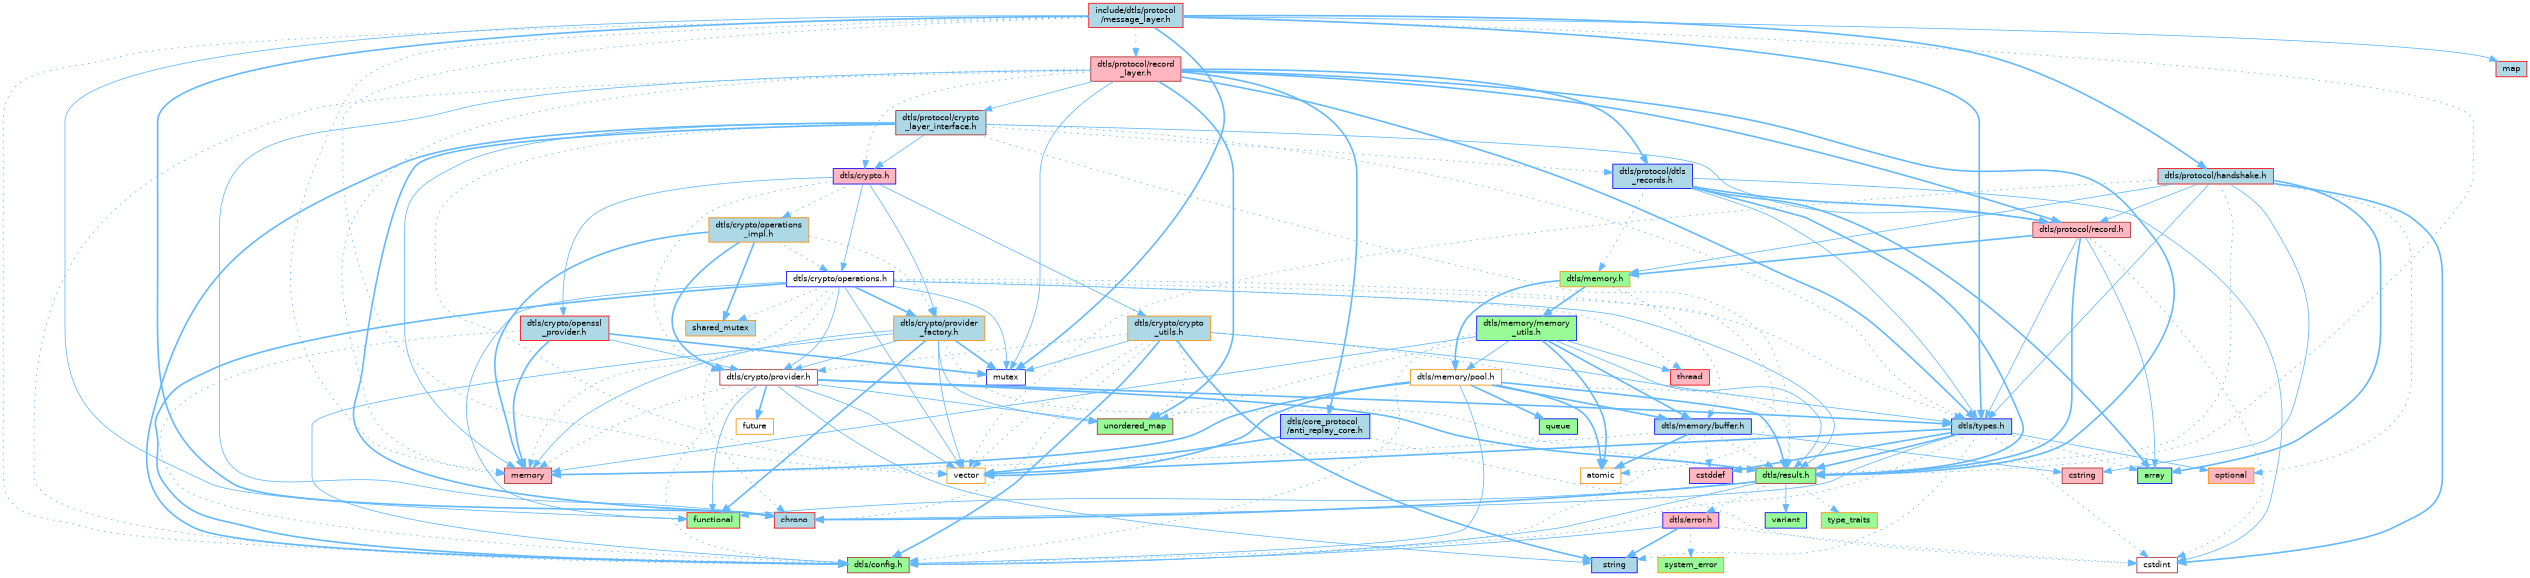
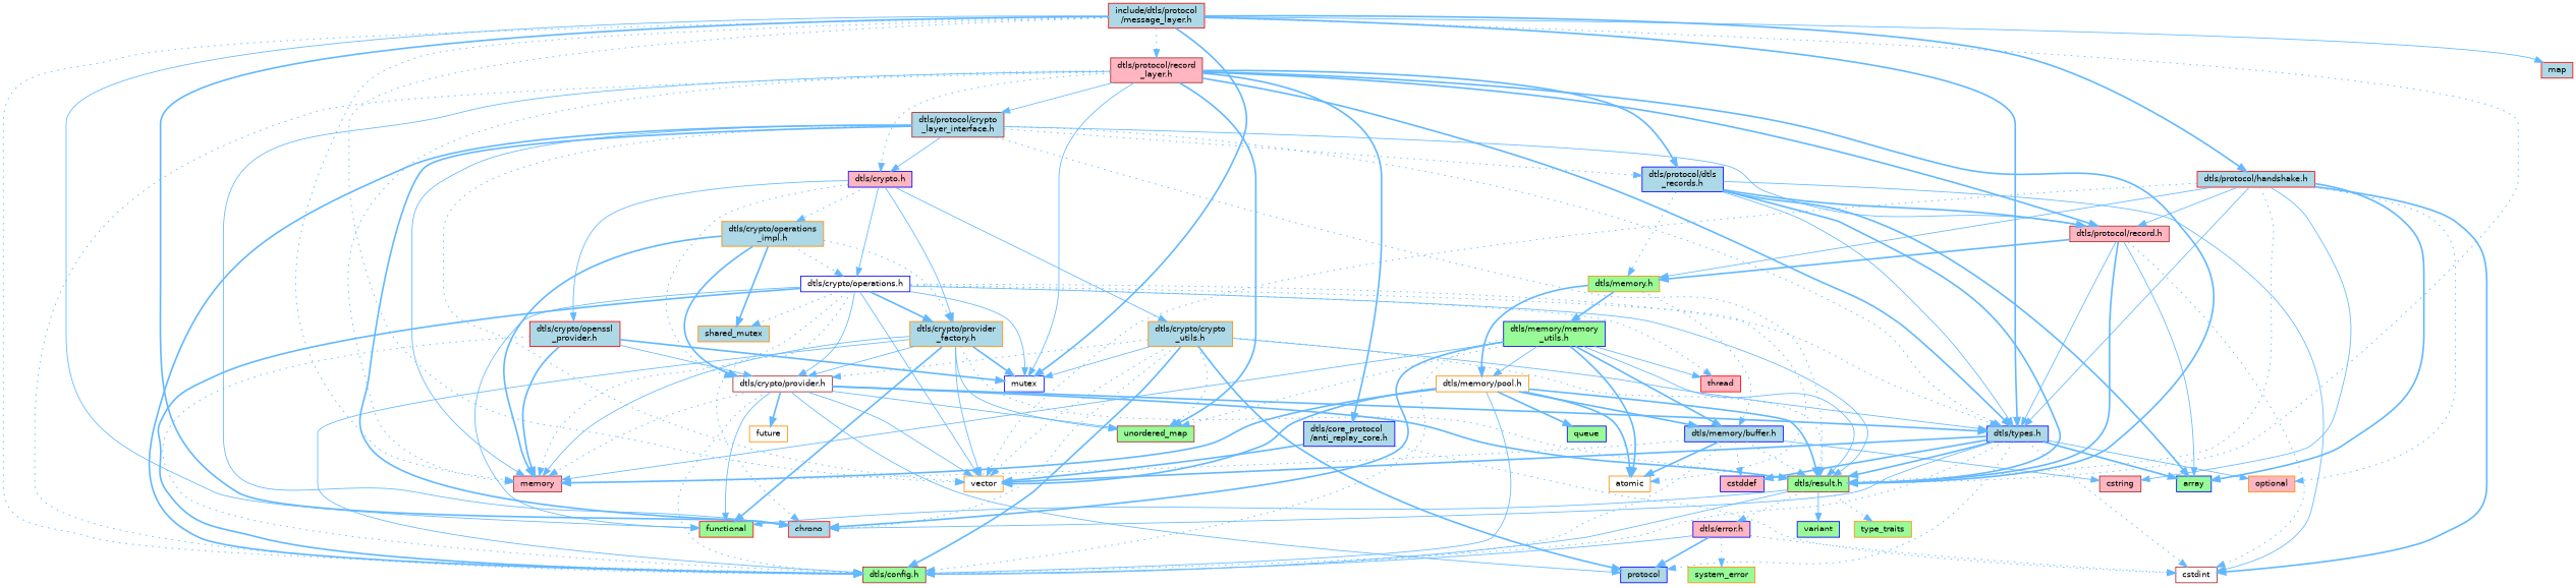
  digraph {
    node [color=blue fillcolor=lightblue fontname=Helvetica fontsize=10 shape=box style=filled]
    edge [color=steelblue1 fontname=Helvetica fontsize=10 labelfontname=Helvetica labelfontsize=10 style=dotted]
    n1 [color=red fontcolor=black height=0.2 label="include/dtls/protocol\l/message_layer.h" width=0.4]
    n2 [color=brown fillcolor=palegreen height=0.2 label="dtls/config.h" width=0.4]
    n3 [height=0.2 label="dtls/types.h" width=0.4]
    n4 [color=brown fillcolor=palegreen height=0.2 label="dtls/result.h" width=0.4]
    n5 [color=red fillcolor=palegreen height=0.2 label=functional width=0.4]
    n6 [color=darkorange fillcolor=white height=0.2 label=vector width=0.4]
    n7 [color=red height=0.2 label=chrono width=0.4]
    n8 [color=red height=0.2 label="dtls/protocol/handshake.h" width=0.4]
    n9 [color=brown fillcolor=lightpink height=0.2 label=memory width=0.4]
    n10 [fillcolor=white height=0.2 label=mutex width=0.4]
    n11 [color=brown fillcolor=lightpink height=0.2 label="dtls/protocol/record\l_layer.h" width=0.4]
    n12 [color=red height=0.2 label=map width=0.4]
-   n13 [height=0.2 label=string width=0.4]
+   n13 [height=0.2 label=protocol width=0.4]
    n14 [color=brown fillcolor=white height=0.2 label=cstdint width=0.4]
    n15 [fillcolor=lightpink height=0.2 label=cstddef width=0.4]
    n16 [fillcolor=palegreen height=0.2 label=array width=0.4]
    n17 [color=darkorange fillcolor=lightpink height=0.2 label=optional width=0.4]
    n18 [fillcolor=lightpink height=0.2 label="dtls/error.h" width=0.4]
    n19 [fillcolor=palegreen height=0.2 label=variant width=0.4]
    n20 [color=darkorange fillcolor=palegreen height=0.2 label=type_traits width=0.4]
    n21 [color=darkorange fillcolor=palegreen height=0.2 label="dtls/memory.h" width=0.4]
    n22 [color=brown fillcolor=lightpink height=0.2 label=cstring width=0.4]
    n23 [color=brown fillcolor=lightpink height=0.2 label="dtls/protocol/record.h" width=0.4]
    n24 [color=brown fillcolor=palegreen height=0.2 label=unordered_map width=0.4]
    n25 [height=0.2 label="dtls/protocol/dtls\l_records.h" width=0.4]
    n26 [color=brown height=0.2 label="dtls/protocol/crypto\l_layer_interface.h" width=0.4]
    n27 [fillcolor=lightpink height=0.2 label="dtls/crypto.h" width=0.4]
    n28 [height=0.2 label="dtls/core_protocol\l/anti_replay_core.h" width=0.4]
    n29 [color=darkorange fillcolor=palegreen height=0.2 label=system_error width=0.4]
    n30 [height=0.2 label="dtls/memory/buffer.h" width=0.4]
    n31 [color=darkorange fillcolor=white height=0.2 label="dtls/memory/pool.h" width=0.4]
    n32 [fillcolor=palegreen height=0.2 label="dtls/memory/memory\l_utils.h" width=0.4]
    n33 [color=darkorange fillcolor=white height=0.2 label=atomic width=0.4]
    n34 [fillcolor=palegreen height=0.2 label=queue width=0.4]
    n35 [color=red fillcolor=lightpink height=0.2 label=thread width=0.4]
    n36 [color=brown fillcolor=white height=0.2 label="dtls/crypto/provider.h" width=0.4]
    n37 [color=darkorange height=0.2 label="dtls/crypto/provider\l_factory.h" width=0.4]
    n38 [color=red height=0.2 label="dtls/crypto/openssl\l_provider.h" width=0.4]
    n39 [color=darkorange height=0.2 label="dtls/crypto/crypto\l_utils.h" width=0.4]
    n40 [fillcolor=white height=0.2 label="dtls/crypto/operations.h" width=0.4]
    n41 [color=darkorange height=0.2 label="dtls/crypto/operations\l_impl.h" width=0.4]
    n42 [color=darkorange fillcolor=white height=0.2 label=future width=0.4]
    n43 [color=darkorange height=0.2 label=shared_mutex width=0.4]
    n1 -> n2
    n1 -> n3 [style=bold]
    n1 -> n4
    n1 -> n5 [style=solid]
    n1 -> n6
    n1 -> n7 [style=bold]
    n1 -> n8 [style=bold]
    n1 -> n9
    n1 -> n10 [style=bold]
    n1 -> n11
    n1 -> n12 [style=solid]
    n3 -> n2
    n3 -> n4 [style=bold]
    n3 -> n6 [style=bold]
    n3 -> n7 [style=solid]
    n3 -> n13
    n3 -> n14
    n3 -> n15 [style=bold]
-   n3 -> n16
+   n3 -> n16 [style=bold]
    n3 -> n17 [style=solid]
    n4 -> n2 [style=solid]
    n4 -> n5 [style=solid]
    n4 -> n18
    n4 -> n19 [style=solid]
    n4 -> n20
    n8 -> n3 [style=solid]
    n8 -> n4
    n8 -> n6
    n8 -> n14 [style=bold]
    n8 -> n16 [style=bold]
    n8 -> n17
    n8 -> n21 [style=solid]
    n8 -> n22 [style=solid]
    n8 -> n23 [style=solid]
    n11 -> n2
    n11 -> n3 [style=bold]
    n11 -> n4 [style=bold]
    n11 -> n7 [style=solid]
    n11 -> n9
    n11 -> n10 [style=solid]
    n11 -> n23 [style=bold]
    n11 -> n24 [style=bold]
    n11 -> n25 [style=bold]
    n11 -> n26 [style=solid]
    n11 -> n27
    n11 -> n28 [style=bold]
    n18 -> n2 [style=solid]
    n18 -> n13 [style=bold]
    n18 -> n14
    n18 -> n29
    n21 -> n30
    n21 -> n31 [style=bold]
    n21 -> n32 [style=bold]
    n23 -> n3 [style=solid]
    n23 -> n4 [style=bold]
    n23 -> n14
    n23 -> n16 [style=solid]
    n23 -> n21 [style=bold]
    n25 -> n3 [style=solid]
    n25 -> n4 [style=bold]
    n25 -> n14 [style=solid]
    n25 -> n16 [style=bold]
    n25 -> n21
    n25 -> n23 [style=bold]
    n26 -> n2 [style=bold]
    n26 -> n3
    n26 -> n4
    n26 -> n6
    n26 -> n7 [style=bold]
    n26 -> n9 [style=solid]
    n26 -> n23 [style=solid]
    n26 -> n25
    n26 -> n27 [style=solid]
    n27 -> n36
    n27 -> n37 [style=solid]
    n27 -> n38 [style=solid]
    n27 -> n39 [style=solid]
    n27 -> n40 [style=solid]
    n27 -> n41
    n28 -> n6 [style=bold]
    n28 -> n14
    n30 -> n2
    n30 -> n4
    n30 -> n9
    n30 -> n15
    n30 -> n22 [style=solid]
    n30 -> n33 [style=bold]
    n31 -> n2 [style=solid]
    n31 -> n4 [style=bold]
    n31 -> n6 [style=bold]
    n31 -> n9 [style=bold]
    n31 -> n30 [style=bold]
    n31 -> n33 [style=bold]
    n31 -> n34 [style=bold]
    n32 -> n2
    n32 -> n4 [style=solid]
-   n4 -> n7 [style=bold]
+   n32 -> n7 [style=bold]
    n32 -> n9 [style=solid]
    n32 -> n24
    n32 -> n30 [style=bold]
    n32 -> n31 [style=solid]
    n32 -> n33 [style=bold]
    n32 -> n35 [style=solid]
    n36 -> n2
    n36 -> n3 [style=bold]
    n36 -> n4 [style=bold]
    n36 -> n5 [style=solid]
    n36 -> n6 [style=solid]
    n36 -> n9
    n36 -> n13 [style=solid]
    n36 -> n24 [style=solid]
    n36 -> n42 [style=bold]
    n37 -> n2 [style=solid]
    n37 -> n4
    n37 -> n5 [style=bold]
    n37 -> n6 [style=solid]
    n37 -> n9 [style=solid]
    n37 -> n10 [style=bold]
    n37 -> n24 [style=solid]
    n37 -> n36 [style=solid]
    n38 -> n2
    n38 -> n9 [style=bold]
    n38 -> n10 [style=bold]
    n38 -> n36 [style=solid]
    n39 -> n2 [style=bold]
    n39 -> n3 [style=solid]
    n39 -> n4
    n39 -> n6
    n39 -> n7
    n39 -> n10 [style=solid]
    n39 -> n13 [style=bold]
    n39 -> n24
    n39 -> n36
    n40 -> n2 [style=bold]
    n40 -> n3
    n40 -> n4 [style=solid]
    n40 -> n5 [style=solid]
    n40 -> n6 [style=solid]
    n40 -> n7
    n40 -> n9
    n40 -> n10 [style=solid]
    n40 -> n33
    n40 -> n35
    n40 -> n36 [style=solid]
    n40 -> n37 [style=bold]
    n40 -> n43
    n41 -> n9 [style=bold]
    n41 -> n36 [style=bold]
    n41 -> n37
    n41 -> n40
    n41 -> n43 [style=bold]
  }
